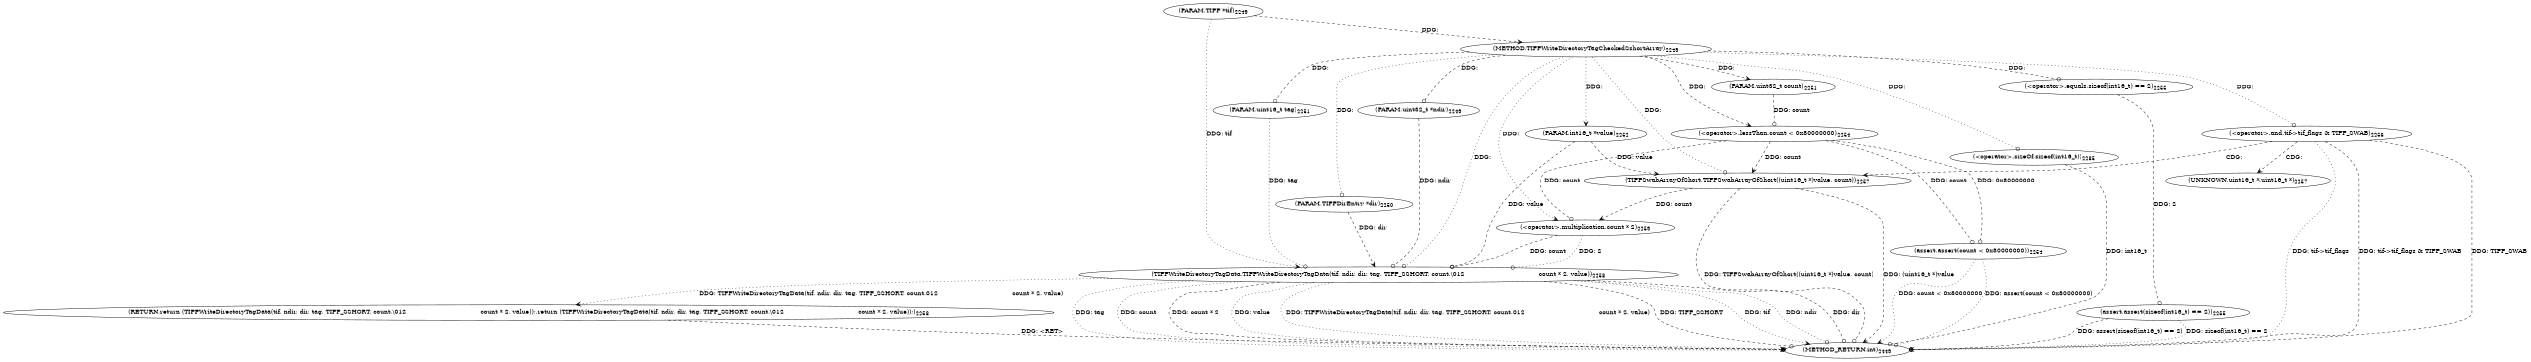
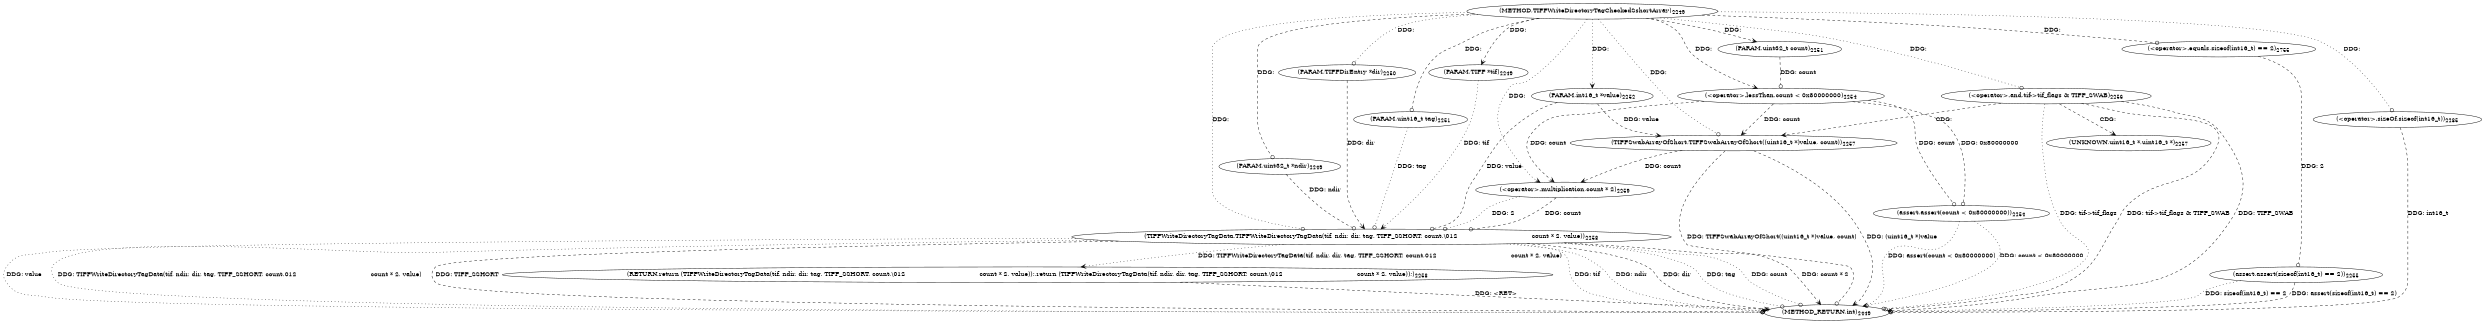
  digraph {
    edge [arrowhead=odot style=dashed]
    n1 [label=<(METHOD,TIFFWriteDirectoryTagCheckedSshortArray)<SUB>2249</SUB>>]
    n2 [label=<(PARAM,TIFF *tif)<SUB>2249</SUB>>]
    n3 [label=<(PARAM,uint32_t *ndir)<SUB>2249</SUB>>]
    n4 [label=<(PARAM,TIFFDirEntry *dir)<SUB>2250</SUB>>]
    n5 [label=<(PARAM,uint16_t tag)<SUB>2251</SUB>>]
    n6 [label=<(PARAM,uint32_t count)<SUB>2251</SUB>>]
    n7 [label=<(PARAM,int16_t *value)<SUB>2252</SUB>>]
    n8 [label=<(&lt;operator&gt;.and,tif-&gt;tif_flags &amp; TIFF_SWAB)<SUB>2256</SUB>>]
    n9 [label=<(TIFFWriteDirectoryTagData,TIFFWriteDirectoryTagData(tif, ndir, dir, tag, TIFF_SSHORT, count,\012                                      count * 2, value))<SUB>2258</SUB>>]
    n10 [label=<(&lt;operator&gt;.lessThan,count &lt; 0x80000000)<SUB>2254</SUB>>]
-   n11 [label=<(&lt;operator&gt;.equals,sizeof(int16_t) == 2)<SUB>2255</SUB>>]
+   n11 [label=<(&lt;operator&gt;.equals,sizeof(int16_t) == 2)<SUB>2755</SUB>>]
    n12 [label=<(TIFFSwabArrayOfShort,TIFFSwabArrayOfShort((uint16_t *)value, count))<SUB>2257</SUB>>]
    n13 [label=<(&lt;operator&gt;.sizeOf,sizeof(int16_t))<SUB>2285</SUB>>]
    n14 [label=<(&lt;operator&gt;.multiplication,count * 2)<SUB>2259</SUB>>]
    n15 [label=<(METHOD_RETURN,int)<SUB>2449</SUB>>]
    n16 [label=<(UNKNOWN,uint16_t *,uint16_t *)<SUB>2257</SUB>>]
    n17 [label=<(RETURN,return (TIFFWriteDirectoryTagData(tif, ndir, dir, tag, TIFF_SSHORT, count,\012                                      count * 2, value));,return (TIFFWriteDirectoryTagData(tif, ndir, dir, tag, TIFF_SSHORT, count,\012                                      count * 2, value));)<SUB>2258</SUB>>]
    n18 [label=<(assert,assert(count &lt; 0x80000000))<SUB>2254</SUB>>]
    n19 [label=<(assert,assert(sizeof(int16_t) == 2))<SUB>2255</SUB>>]
-   n2 -> n1 [arrowhead=vee label="DDG: "]
+   n1 -> n2 [arrowhead=vee label="DDG: "]
    n1 -> n3 [label="DDG: "]
    n1 -> n4 [label="DDG: " style=dotted]
    n1 -> n5 [label="DDG: "]
    n1 -> n6 [arrowhead=vee label="DDG: "]
    n1 -> n7 [arrowhead=vee label="DDG: " style=dotted]
    n1 -> n8 [label="DDG: " style=dotted]
    n1 -> n9 [label="DDG: " style=dotted]
    n1 -> n10 [arrowhead=vee label="DDG: "]
    n1 -> n11 [label="DDG: "]
    n1 -> n12 [label="DDG: " style=dotted]
    n1 -> n13 [label="DDG: " style=dotted]
    n1 -> n14 [arrowhead=vee label="DDG: " style=dotted]
    n2 -> n9 [arrowhead=vee label="DDG: tif" style=dotted]
    n3 -> n9 [label="DDG: ndir"]
    n4 -> n9 [arrowhead=vee label="DDG: dir"]
    n5 -> n9 [label="DDG: tag" style=dotted]
    n6 -> n10 [label="DDG: count"]
    n7 -> n9 [label="DDG: value"]
    n7 -> n12 [arrowhead=vee label="DDG: value"]
    n8 -> n12 [arrowhead=vee label="CDG: "]
    n8 -> n15 [label="DDG: tif-&gt;tif_flags" style=dotted]
    n8 -> n15 [label="DDG: tif-&gt;tif_flags &amp; TIFF_SWAB"]
    n8 -> n15 [arrowhead=vee label="DDG: TIFF_SWAB"]
    n8 -> n16 [arrowhead=vee label="CDG: "]
    n9 -> n15 [arrowhead=vee label="DDG: tif" style=dotted]
    n9 -> n15 [label="DDG: ndir" style=dotted]
    n9 -> n15 [label="DDG: dir"]
    n9 -> n15 [label="DDG: tag" style=dotted]
    n9 -> n15 [label="DDG: count" style=dotted]
    n9 -> n15 [arrowhead=vee label="DDG: count * 2"]
    n9 -> n15 [label="DDG: value" style=dotted]
    n9 -> n15 [label="DDG: TIFFWriteDirectoryTagData(tif, ndir, dir, tag, TIFF_SSHORT, count,\012                                      count * 2, value)" style=dotted]
    n9 -> n15 [label="DDG: TIFF_SSHORT"]
    n9 -> n17 [arrowhead=vee label="DDG: TIFFWriteDirectoryTagData(tif, ndir, dir, tag, TIFF_SSHORT, count,\012                                      count * 2, value)" style=dotted]
    n10 -> n12 [arrowhead=vee label="DDG: count"]
-   n10 -> n14 [label="DDG: count"]
+   n10 -> n14 [arrowhead=vee label="DDG: count"]
    n10 -> n18 [label="DDG: count"]
    n10 -> n18 [label="DDG: 0x80000000"]
    n11 -> n19 [label="DDG: 2"]
    n12 -> n14 [arrowhead=vee label="DDG: count"]
    n12 -> n15 [arrowhead=vee label="DDG: (uint16_t *)value"]
    n12 -> n15 [label="DDG: TIFFSwabArrayOfShort((uint16_t *)value, count)"]
    n13 -> n15 [label="DDG: int16_t"]
    n14 -> n9 [label="DDG: count"]
    n14 -> n9 [label="DDG: 2" style=dotted]
    n17 -> n15 [arrowhead=vee label="DDG: &lt;RET&gt;"]
    n18 -> n15 [arrowhead=vee label="DDG: count &lt; 0x80000000" style=dotted]
    n18 -> n15 [label="DDG: assert(count &lt; 0x80000000)" style=dotted]
    n19 -> n15 [label="DDG: sizeof(int16_t) == 2" style=dotted]
    n19 -> n15 [label="DDG: assert(sizeof(int16_t) == 2)"]
  }
